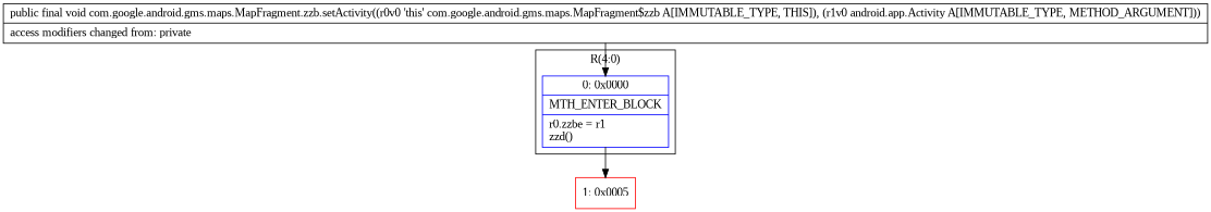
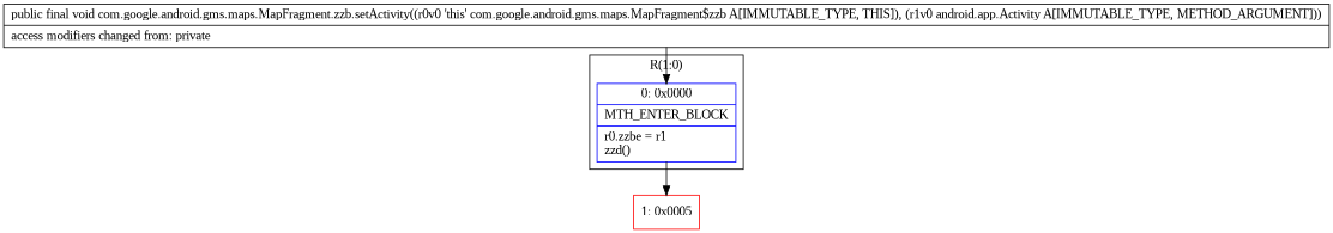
  digraph {
    fontname="Liberation Serif"
    node [shape=record fontname="Liberation Serif"]
    edge [fontname="Liberation Serif"]
    n1 [color=blue label="{0\:\ 0x0000|MTH_ENTER_BLOCK\l|r0.zzbe = r1\lzzd()\l}"]
    n2 [color=red label="{1\:\ 0x0005}"]
    n3 [label="{public final void com.google.android.gms.maps.MapFragment.zzb.setActivity((r0v0 'this' com.google.android.gms.maps.MapFragment$zzb A[IMMUTABLE_TYPE, THIS]), (r1v0 android.app.Activity A[IMMUTABLE_TYPE, METHOD_ARGUMENT]))  | access modifiers changed from: private\l}"]
    subgraph cluster_1 {
-     label="R(4:0)"
+     label="R(1:0)"
      n1
    }
    n1 -> n2
    n3 -> n1
  }
